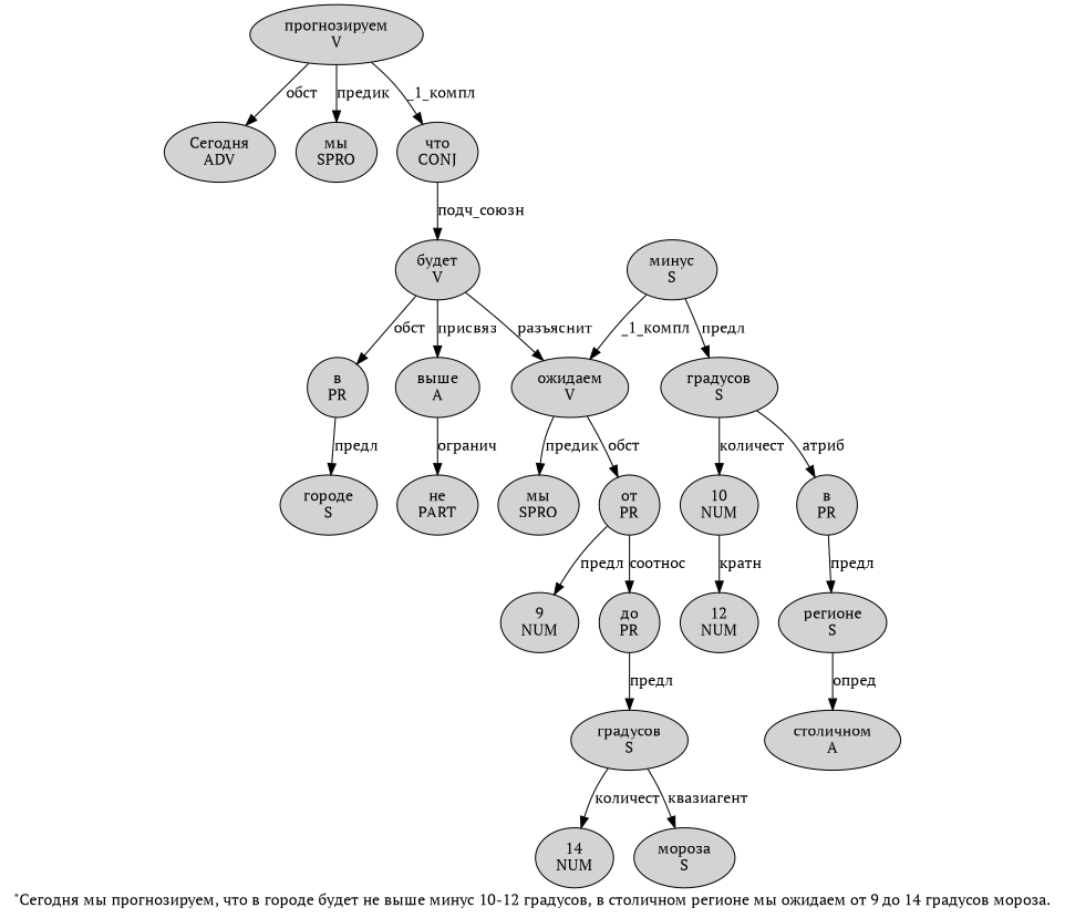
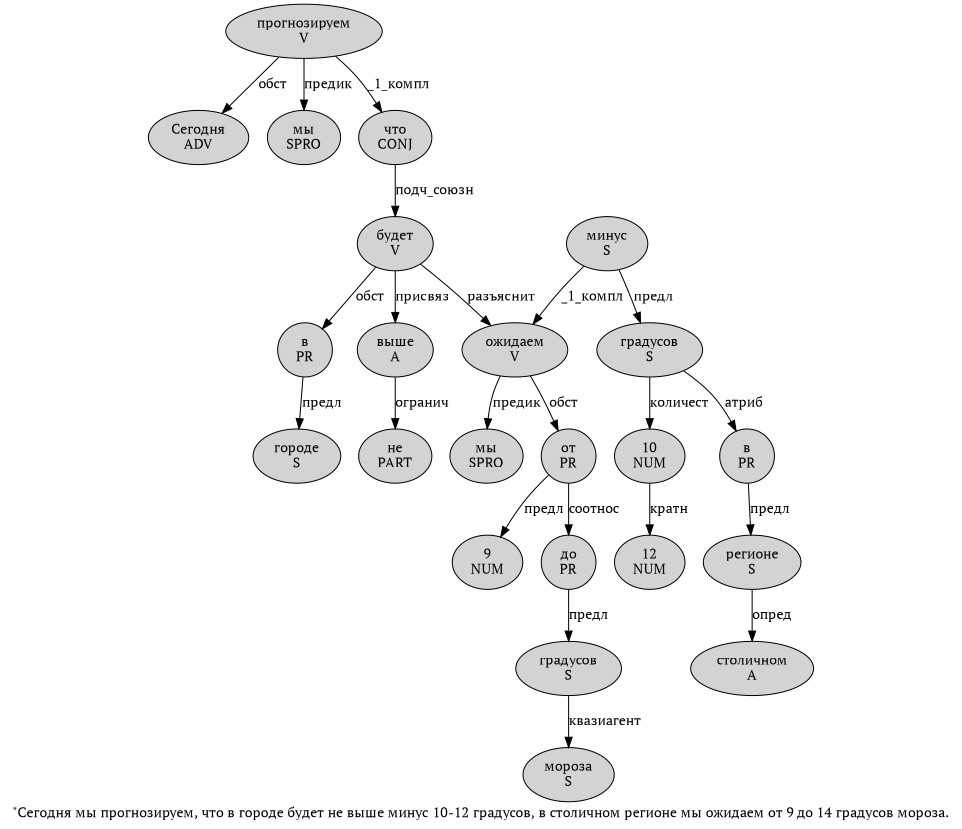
  digraph {
    fontname="PT Serif"
    label="\"Сегодня мы прогнозируем, что в городе будет не выше минус 10-12 градусов, в столичном регионе мы ожидаем от 9 до 14 градусов мороза."
    node [fillcolor=lightgray fontname="PT Serif" penwidth=1 shape=ellipse style=filled]
    edge [fontname="PT Serif"]
    n1 [label="Сегодня\nADV"]
    n2 [label="мы\nSPRO"]
    n3 [label="прогнозируем\nV"]
    n4 [label="что\nCONJ"]
    n5 [label="будет\nV"]
    n6 [label="в\nPR"]
    n7 [label="выше\nA"]
    n8 [label="ожидаем\nV"]
    n9 [label="городе\nS"]
    n10 [label="не\nPART"]
    n11 [label="мы\nSPRO"]
    n12 [label="от\nPR"]
    n13 [label="минус\nS"]
    n14 [label="градусов\nS"]
    n15 [label="10\nNUM"]
    n16 [label="в\nPR"]
    n17 [label="12\nNUM"]
    n18 [label="регионе\nS"]
    n19 [label="столичном\nA"]
    n20 [label="9\nNUM"]
    n21 [label="до\nPR"]
    n22 [label="градусов\nS"]
-   n23 [label="14\nNUM"]
    n24 [label="мороза\nS"]
    n3 -> n1 [label="обст"]
    n3 -> n2 [label="предик"]
    n3 -> n4 [label="_1_компл"]
    n4 -> n5 [label="подч_союзн"]
    n5 -> n6 [label="обст"]
    n5 -> n7 [label="присвяз"]
    n5 -> n8 [label="разъяснит"]
    n6 -> n9 [label="предл"]
    n7 -> n10 [label="огранич"]
    n8 -> n11 [label="предик"]
    n8 -> n12 [label="обст"]
    n12 -> n20 [label="предл"]
    n12 -> n21 [label="соотнос"]
    n13 -> n8 [label="_1_компл"]
    n13 -> n14 [label="предл"]
    n14 -> n15 [label="количест"]
    n14 -> n16 [label="атриб"]
    n15 -> n17 [label="кратн"]
    n16 -> n18 [label="предл"]
    n18 -> n19 [label="опред"]
    n21 -> n22 [label="предл"]
-   n22 -> n23 [label="количест"]
    n22 -> n24 [label="квазиагент"]
  }
